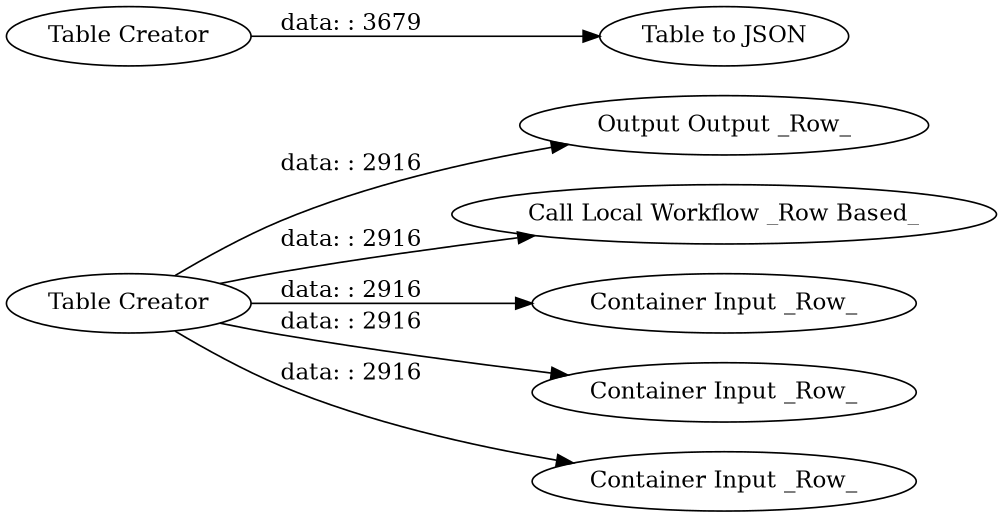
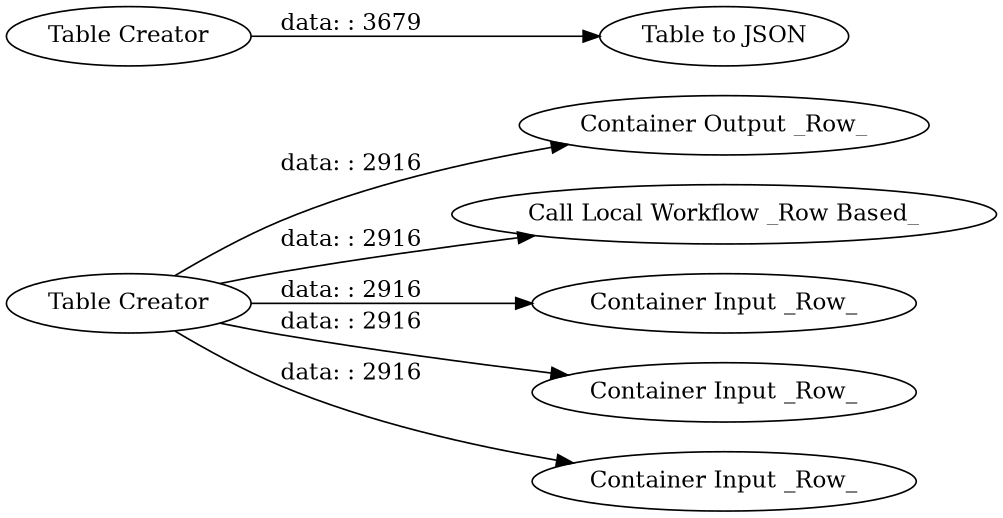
  digraph {
    rankdir=LR
-   n1 [label="Output Output _Row_"]
+   n1 [label="Container Output _Row_"]
    n2 [label="Call Local Workflow _Row Based_"]
    n3 [label="Container Input _Row_"]
    n4 [label="Container Input _Row_"]
    n5 [label="Table Creator"]
    n6 [label="Container Input _Row_"]
    n7 [label="Table Creator"]
    n8 [label="Table to JSON"]
    n5 -> n1 [label="data: : 2916"]
    n5 -> n2 [label="data: : 2916"]
    n5 -> n3 [label="data: : 2916"]
    n5 -> n4 [label="data: : 2916"]
    n5 -> n6 [label="data: : 2916"]
    n7 -> n8 [label="data: : 3679"]
  }
